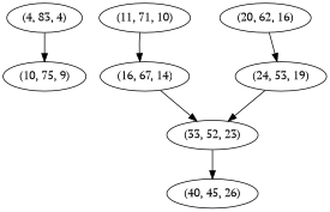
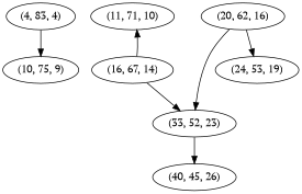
  digraph {
    fontname="PT Serif"
    node [fontname="PT Serif"]
    edge [fontname="PT Serif"]
    "(4, 83, 4)"
    "(10, 75, 9)"
    "(11, 71, 10)"
    "(16, 67, 14)"
    "(33, 52, 23)"
    n6 [label="(24, 53, 19)"]
    "(20, 62, 16)"
    "(40, 45, 26)"
    "(4, 83, 4)" -> "(10, 75, 9)"
-   "(11, 71, 10)" -> "(16, 67, 14)"
+   "(16, 67, 14)" -> "(11, 71, 10)"
    "(16, 67, 14)" -> "(33, 52, 23)"
    "(33, 52, 23)" -> "(40, 45, 26)"
-   n6 -> "(33, 52, 23)"
+   "(20, 62, 16)" -> "(33, 52, 23)"
    "(20, 62, 16)" -> n6
  }
